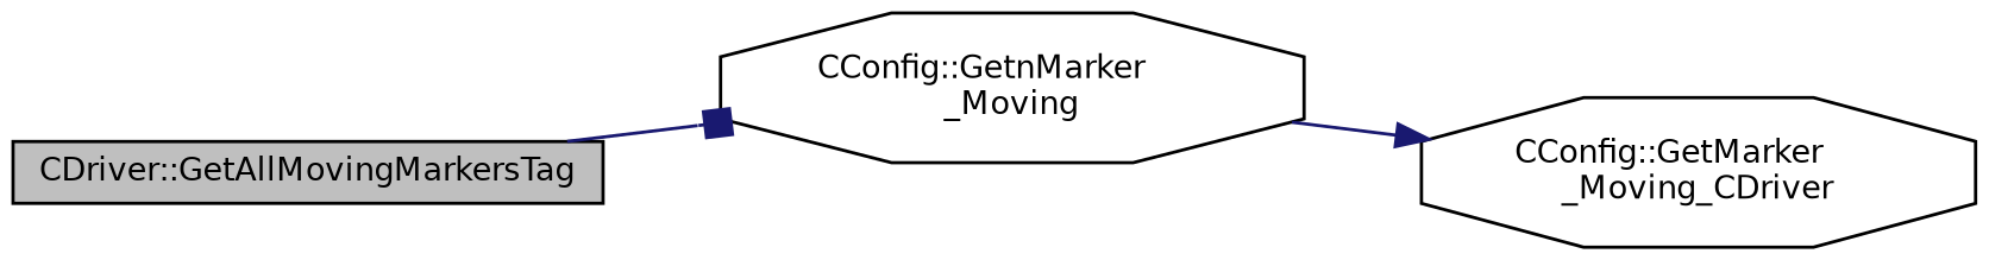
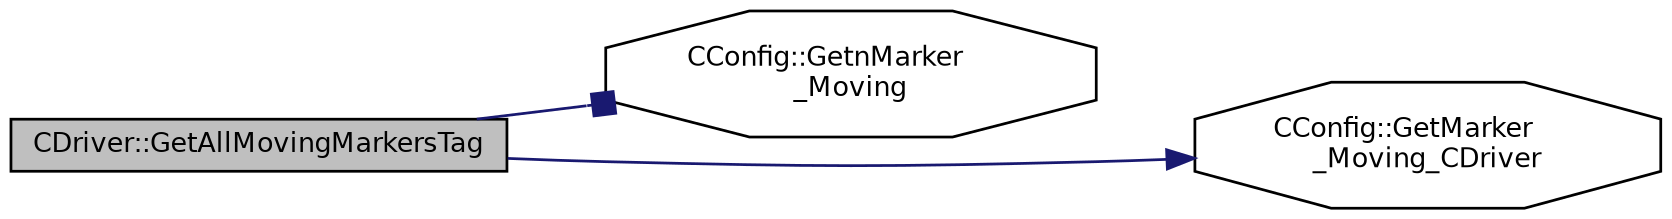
  digraph {
    rankdir=LR
    node [color=black fillcolor=white fontname=Helvetica fontsize=10 shape=octagon style=filled]
    edge [color=midnightblue fontname=Helvetica fontsize=10 labelfontname=Helvetica labelfontsize=10 style=solid]
    n1 [fillcolor=grey75 fontcolor=black height=0.2 label="CDriver::GetAllMovingMarkersTag" shape=box width=0.4]
    n2 [height=0.2 label="CConfig::GetnMarker\l_Moving" width=0.4]
    n3 [height=0.2 label="CConfig::GetMarker\l_Moving_CDriver" width=0.4]
    n1 -> n2 [arrowhead=box]
-   n2 -> n3 [arrowhead=normal]
+   n1 -> n3 [arrowhead=normal]
  }
